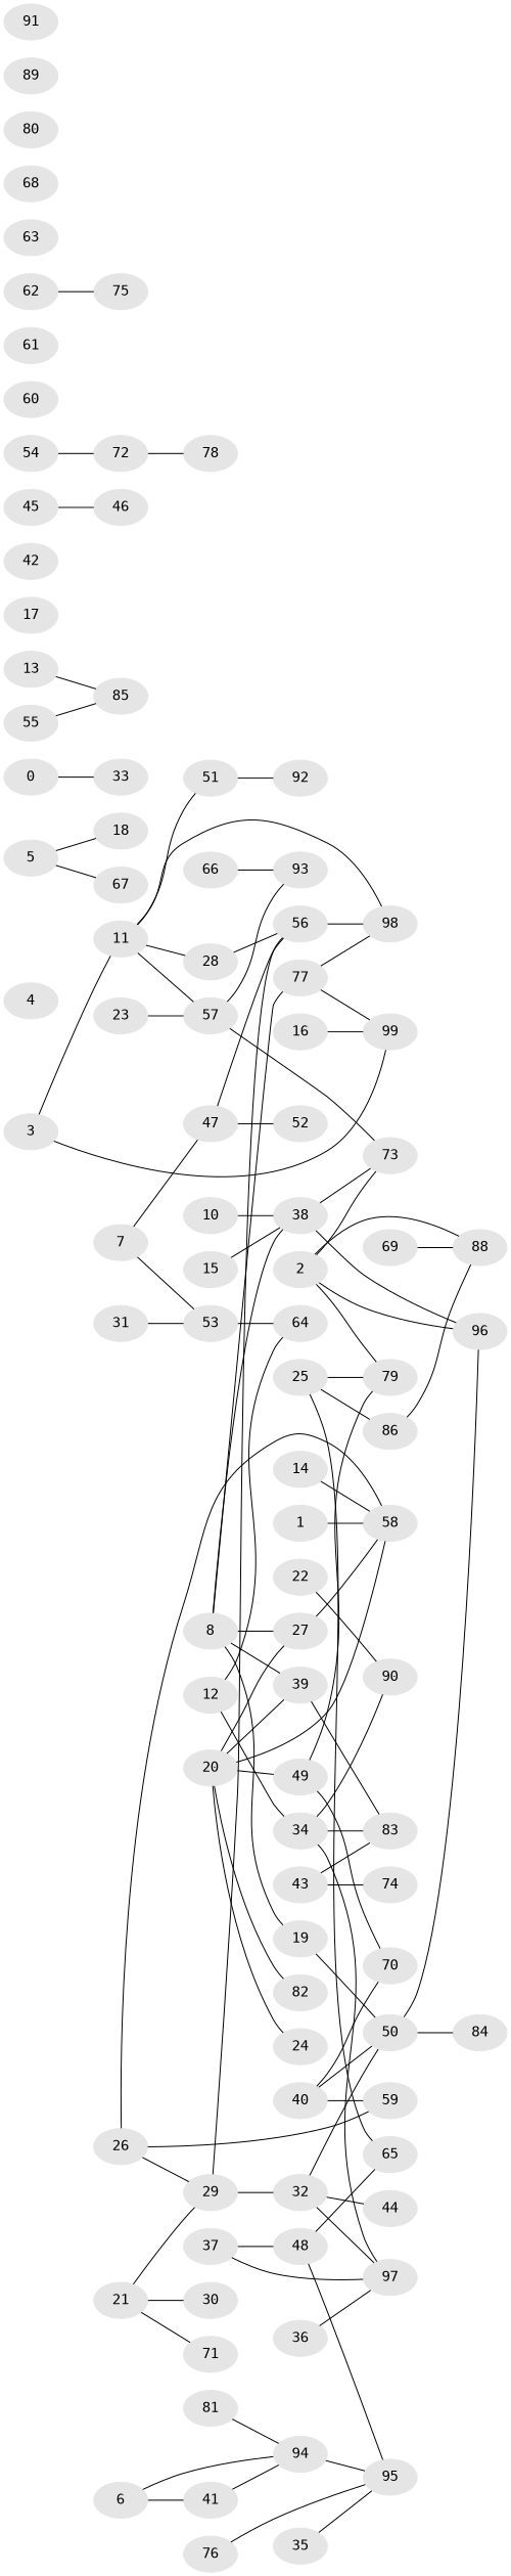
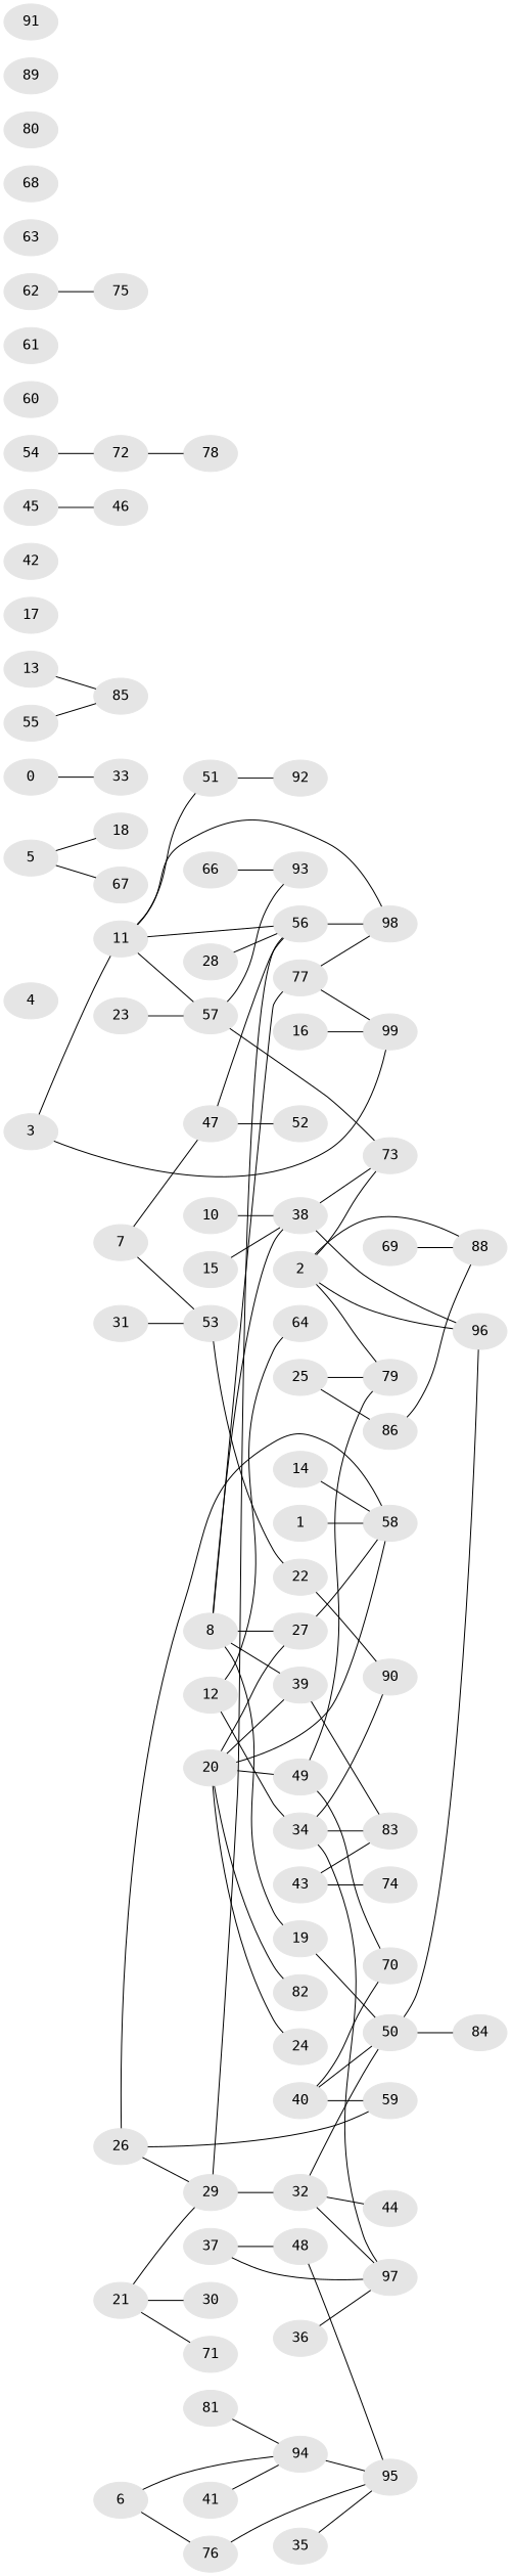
  graph {
    fontname="DejaVu Sans Mono"
    rankdir=LR
    node [color=gray90 fontname="DejaVu Sans Mono" style=filled]
    edge [fontname="DejaVu Sans Mono"]
    1
    58
    2
    73
    79
    88
    96
    3
    11
    99
    28
    51
    57
    98
    4
    5
    18
    67
    6
    41
    94
    95
    7
    47
    53
    56
    52
    64
    8
    19
    27
    38
    39
    77
    50
    83
    n37 [label=0]
    33
    10
    92
    93
    12
    34
    90
    97
    13
    85
    14
    15
    16
    17
    84
    20
    24
    82
    49
    21
    29
    30
    71
    32
    22
    23
    25
-   65
    86
    26
    59
    44
    31
    35
    36
    37
    48
    70
    40
    42
    43
    74
    45
    46
    54
    72
    78
    55
    69
    60
    61
    62
    75
    63
    66
    68
    76
    80
    81
    89
    91
    1 -- 58
    2 -- 73
    2 -- 79
    2 -- 88
    2 -- 96
    3 -- 11
    3 -- 99
-   11 -- 28
+   11 -- 56
    11 -- 51
    11 -- 57
    11 -- 98
    28 -- 56
    51 -- 92
    57 -- 73
    57 -- 93
    5 -- 18
    5 -- 67
-   6 -- 41
+   6 -- 76
    6 -- 94
    41 -- 94
    94 -- 95
    7 -- 47
    7 -- 53
    47 -- 56
    47 -- 52
-   53 -- 64
+   53 -- 22
    56 -- 98
    8 -- 19
    8 -- 27
    8 -- 38
    8 -- 39
    8 -- 77
    19 -- 50
    27 -- 58
    38 -- 73
    38 -- 96
    39 -- 83
    77 -- 99
    77 -- 98
    50 -- 96
    50 -- 84
    n37 -- 33
    10 -- 38
    12 -- 64
    12 -- 34
    34 -- 83
    34 -- 90
    34 -- 97
    13 -- 85
    14 -- 58
    15 -- 38
    16 -- 99
    20 -- 58
    20 -- 27
    20 -- 39
    20 -- 24
    20 -- 82
    20 -- 49
    49 -- 79
    49 -- 70
    21 -- 29
    21 -- 30
    21 -- 71
    29 -- 56
    29 -- 32
    32 -- 50
    32 -- 97
    32 -- 44
    22 -- 90
    23 -- 57
    25 -- 79
-   25 -- 65
    25 -- 86
    86 -- 88
    26 -- 58
    26 -- 29
    26 -- 59
    31 -- 53
    35 -- 95
    36 -- 97
    37 -- 97
    37 -- 48
    48 -- 95
-   48 -- 65
    40 -- 50
    40 -- 59
    40 -- 70
    43 -- 83
    43 -- 74
    45 -- 46
    54 -- 72
    72 -- 78
    55 -- 85
    69 -- 88
    62 -- 75
    66 -- 93
    76 -- 95
    81 -- 94
  }
